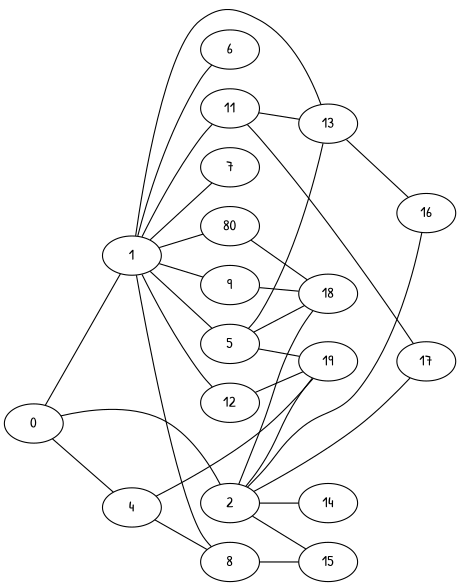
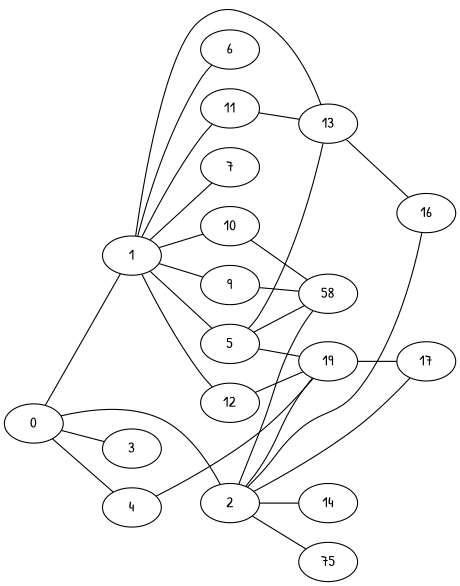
  graph {
    fontname="Patrick Hand"
    rankdir=LR
    node [fontname="Patrick Hand"]
    edge [fontname="Patrick Hand"]
    0
    1
    2
+   3
    4
    5
    6
    7
-   8
    9
-   10 [label=80]
+   10
    11
    12
    13
    14
-   15
+   15 [label=75]
    16
    17
-   18
+   18 [label=58]
    19
    0 -- 1
    0 -- 2
+   0 -- 3
    0 -- 4
    1 -- 5
    1 -- 6
    1 -- 7
-   1 -- 8
    1 -- 9
    1 -- 10
    1 -- 11
    1 -- 12
    1 -- 13
    2 -- 14
    2 -- 15
    2 -- 16
    2 -- 17
    2 -- 18
    2 -- 19
-   4 -- 8
    4 -- 19
    5 -- 13
    5 -- 18
    5 -- 19
-   8 -- 15
    9 -- 18
    10 -- 18
    11 -- 13
-   11 -- 17
+   19 -- 17
    12 -- 19
    13 -- 16
  }
